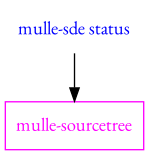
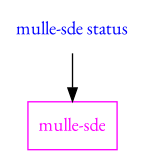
  digraph {
    rankdir=TD
    fontname="EB Garamond"
    node [fontname="EB Garamond"]
    n1 [fontcolor=blue label="mulle-sde status" shape=none]
-   "mulle-sourcetree" [color=magenta fontcolor=magenta shape=record]
+   "mulle-sourcetree" [color=magenta fontcolor=magenta shape=record label="mulle-sde"]
    n1 -> "mulle-sourcetree" [fontname="EB Garamond"]
  }
